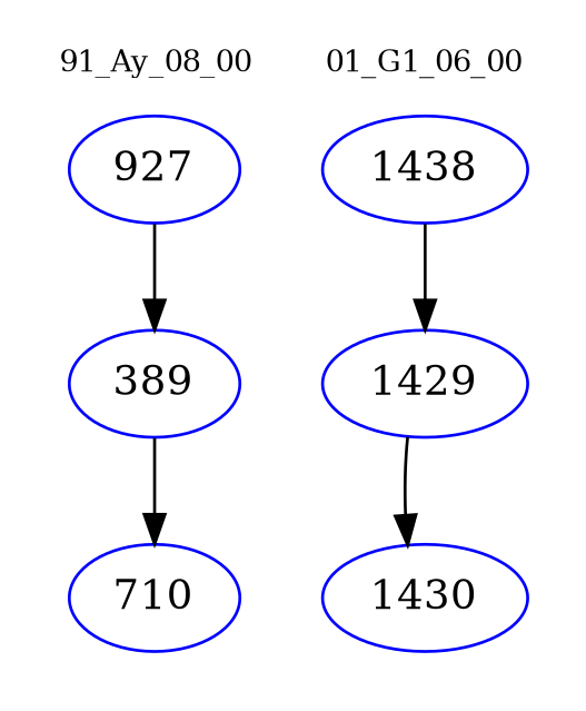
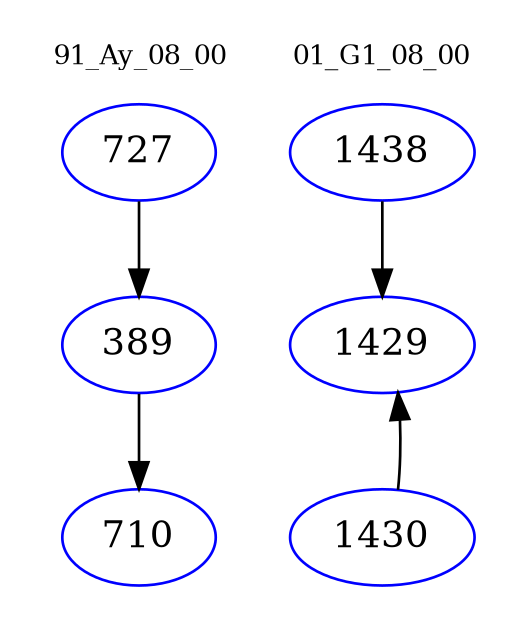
  digraph {
    node [color=blue]
    edge [color=black]
-   n1 [label=927]
+   n1 [label=727]
    n2 [label=389]
    n3 [label=710]
    n4 [label=1438]
    n5 [label=1429]
    n6 [label=1430]
    subgraph cluster_1 {
      color=white
      fontsize=10
      label="91_Ay_08_00"
      n1
      n2
      n3
    }
    subgraph cluster_2 {
      color=white
      fontsize=10
-     label="01_G1_06_00"
+     label="01_G1_08_00"
      n4
      n5
      n6
    }
    n1 -> n2
    n2 -> n3
    n4 -> n5
-   n5 -> n6
+   n6 -> n5
  }
